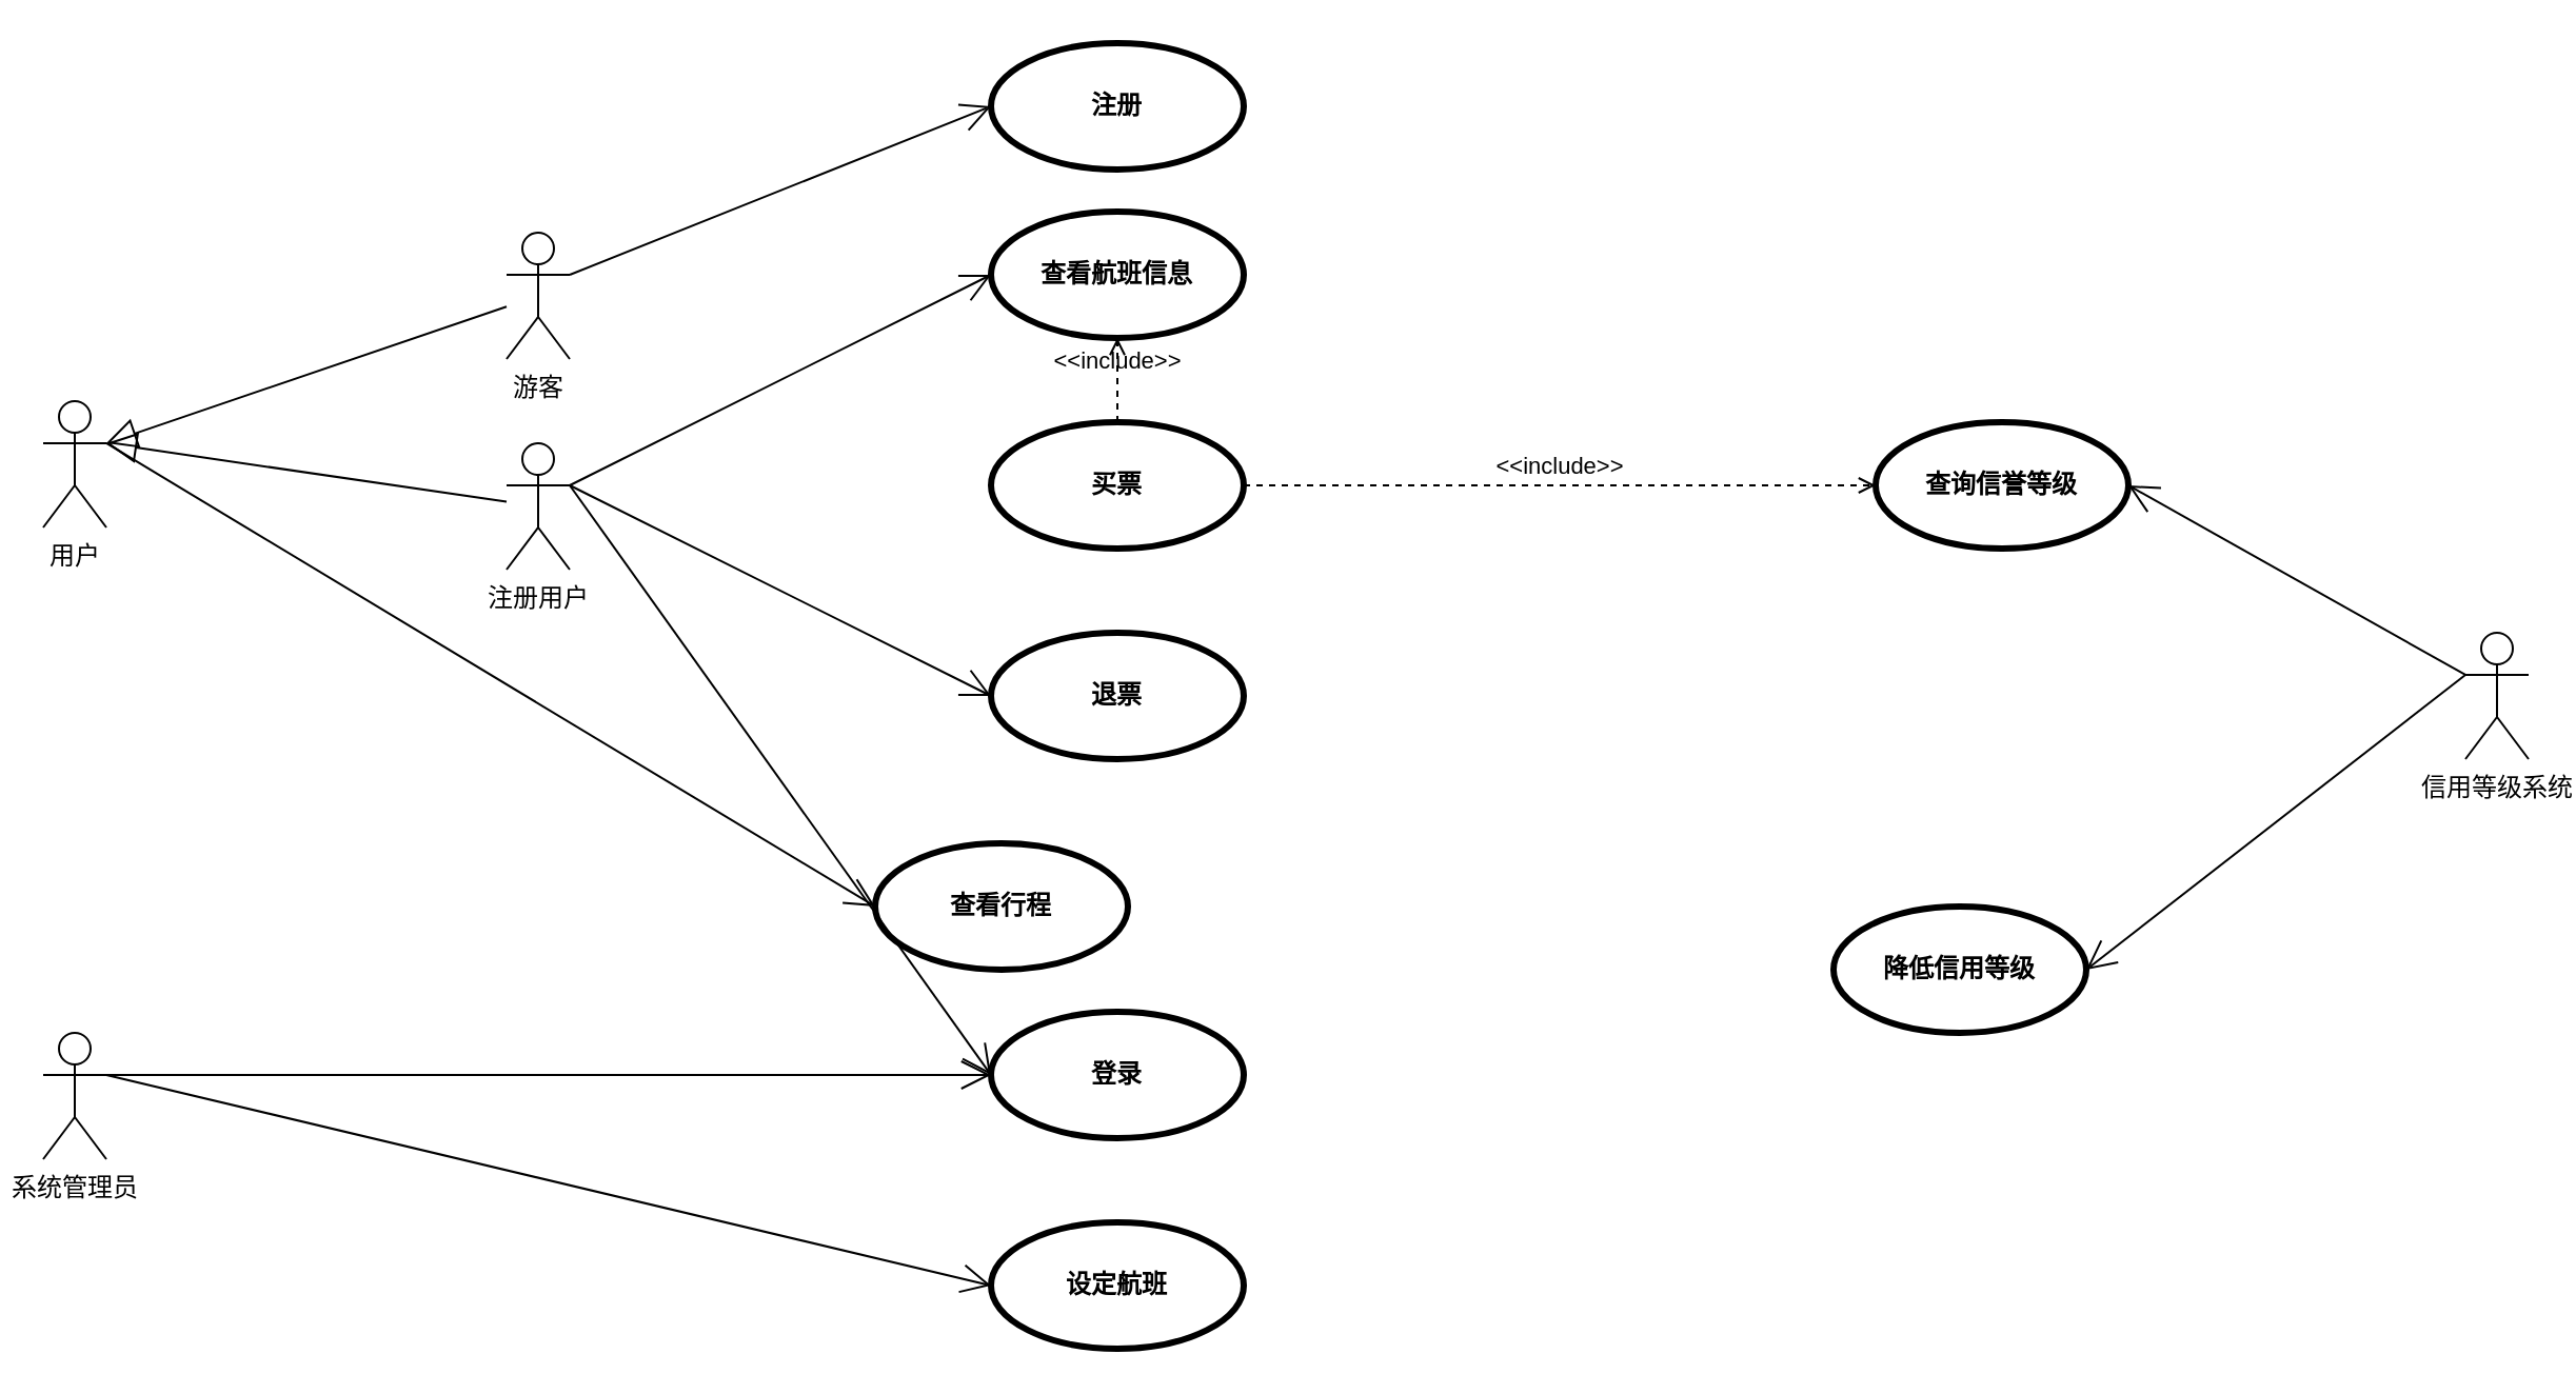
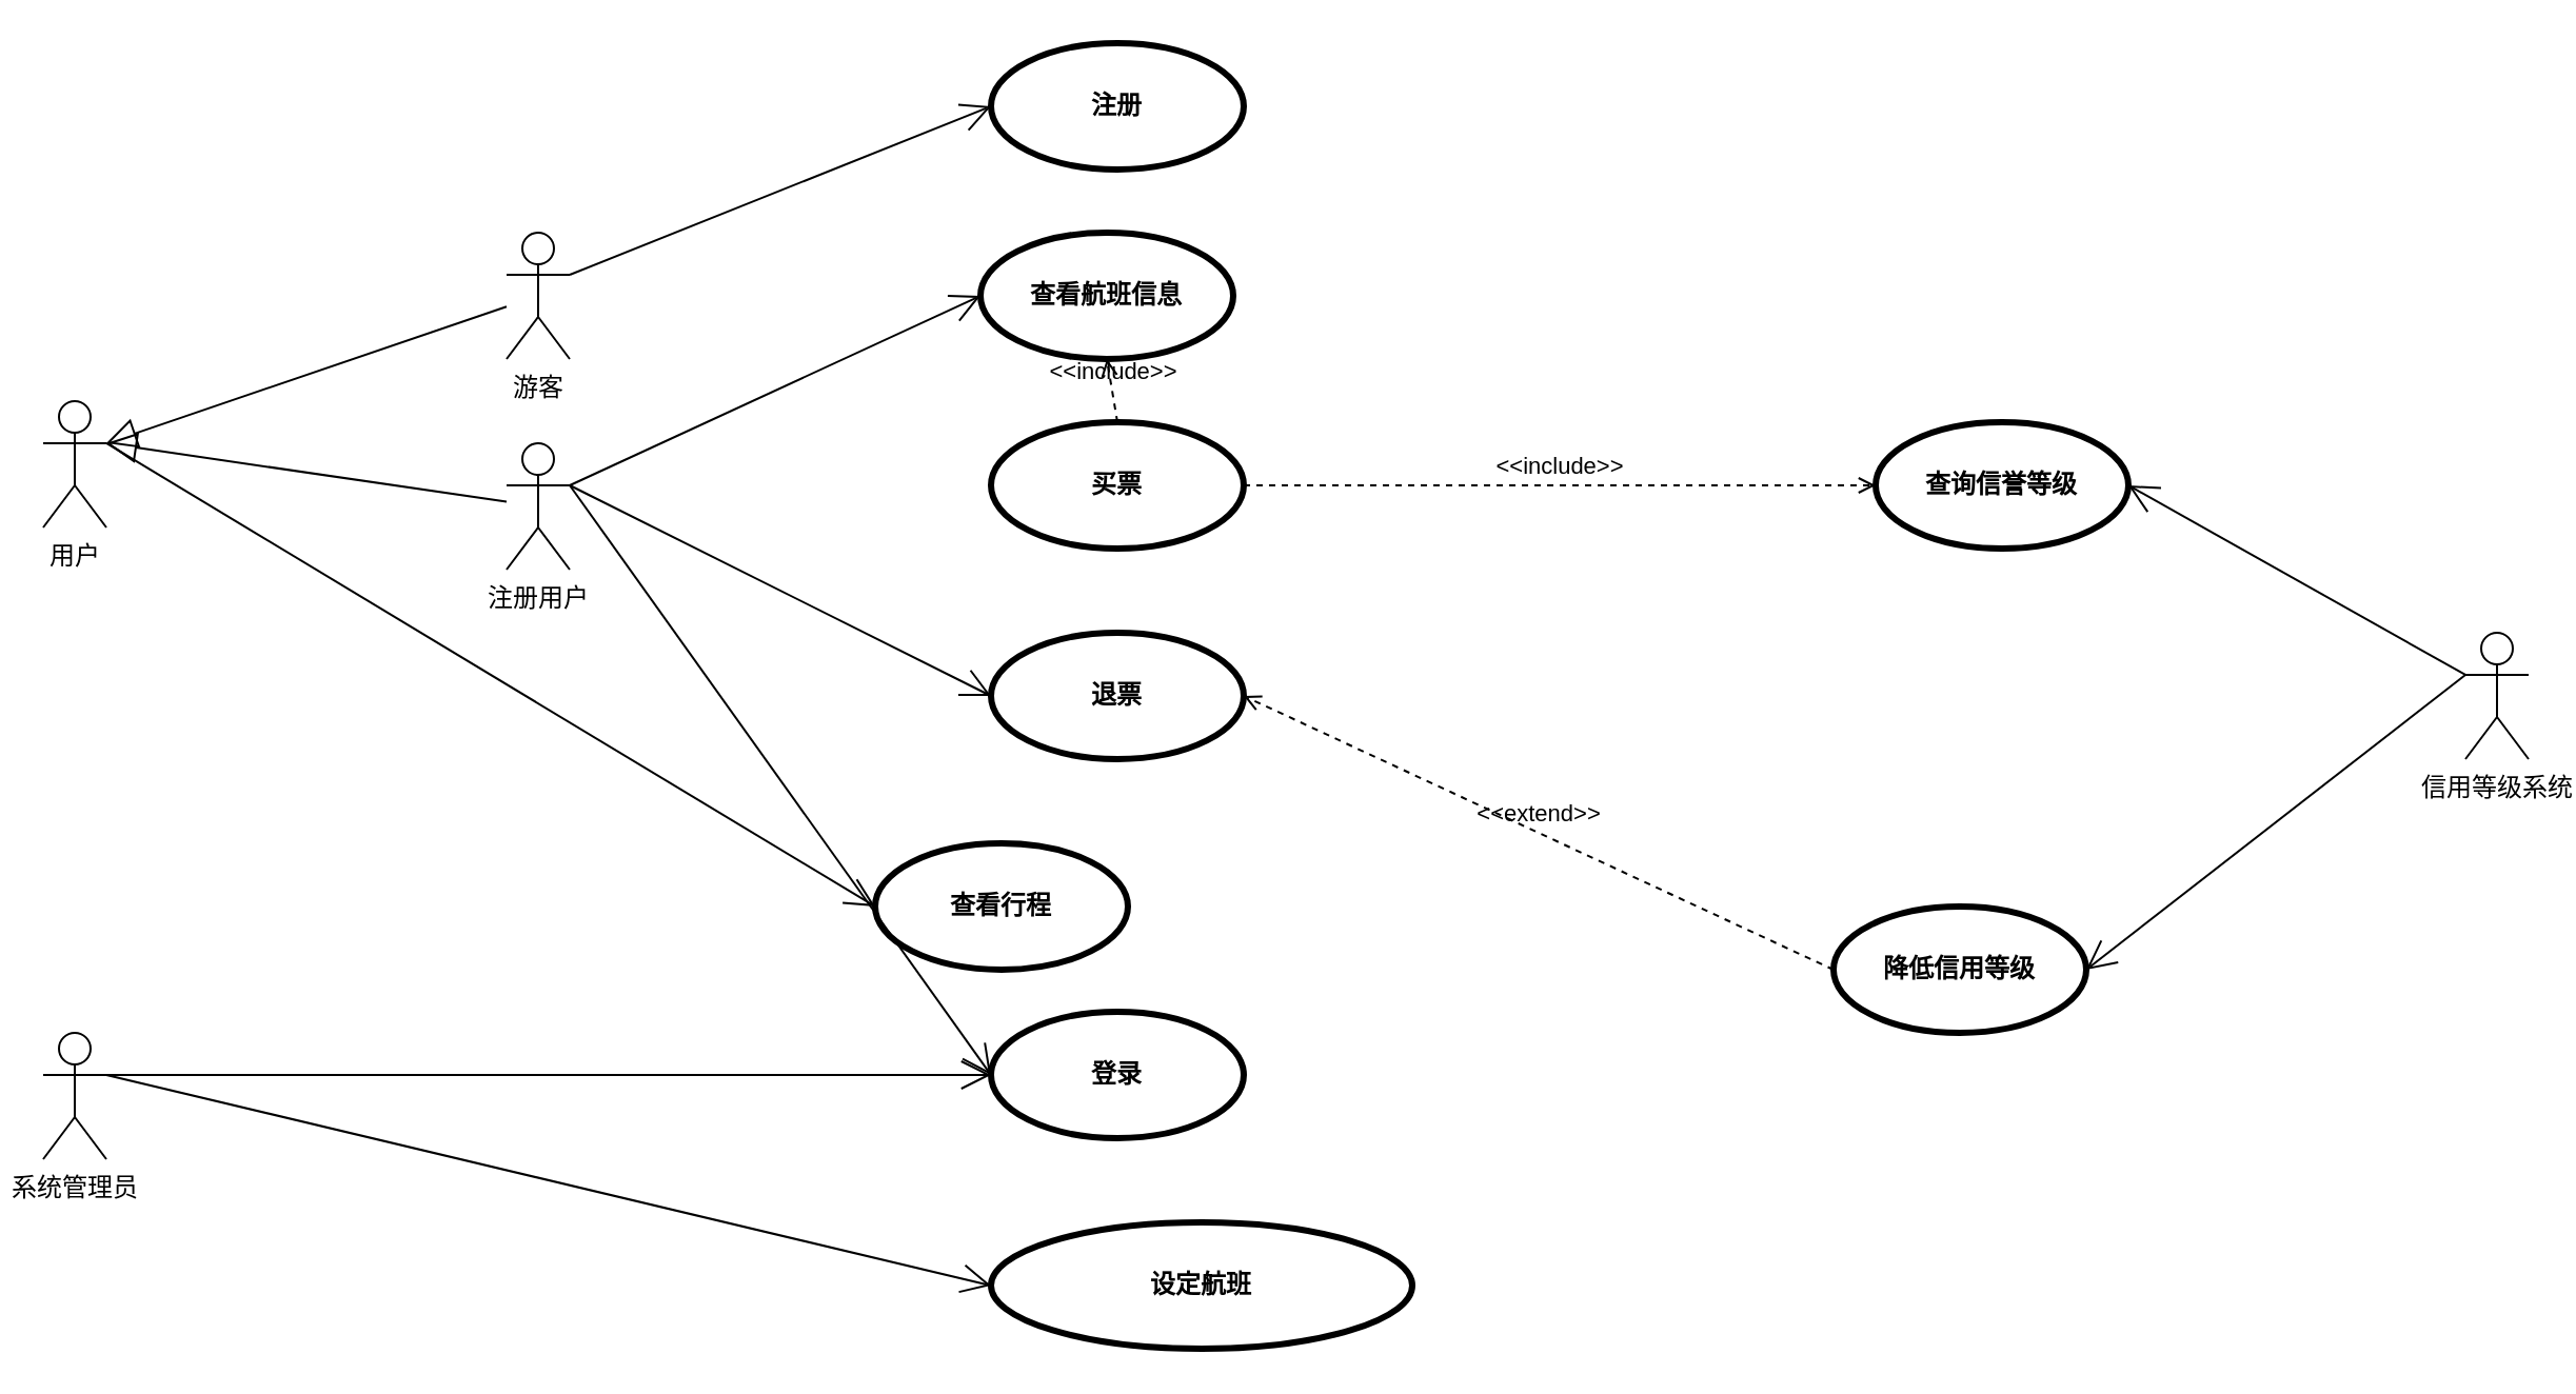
  <mxCell id="0" />
  <mxCell id="1" parent="0" />
  <mxCell id="2" value="用户" style="shape=umlActor;verticalLabelPosition=bottom;verticalAlign=top;html=1;outlineConnect=0;" vertex="1" parent="1"><mxGeometry x="20" y="190" width="30" height="60" as="geometry" /></mxCell>
  <mxCell id="3" value="游客" style="shape=umlActor;verticalLabelPosition=bottom;verticalAlign=top;html=1;outlineConnect=0;" vertex="1" parent="1"><mxGeometry x="240" y="110" width="30" height="60" as="geometry" /></mxCell>
  <mxCell id="4" value="注册用户" style="shape=umlActor;verticalLabelPosition=bottom;verticalAlign=top;html=1;outlineConnect=0;" vertex="1" parent="1"><mxGeometry x="240" y="210" width="30" height="60" as="geometry" /></mxCell>
  <mxCell id="5" value="信用等级系统&lt;br&gt;" style="shape=umlActor;verticalLabelPosition=bottom;verticalAlign=top;html=1;outlineConnect=0;" vertex="1" parent="1"><mxGeometry x="1170" y="300" width="30" height="60" as="geometry" /></mxCell>
  <mxCell id="6" value="系统管理员&lt;br&gt;" style="shape=umlActor;verticalLabelPosition=bottom;verticalAlign=top;html=1;outlineConnect=0;" vertex="1" parent="1"><mxGeometry x="20" y="490" width="30" height="60" as="geometry" /></mxCell>
  <mxCell id="7" value="" style="edgeStyle=none;html=1;endArrow=block;endFill=0;endSize=12;verticalAlign=bottom;rounded=0;entryX=1;entryY=0.333;entryDx=0;entryDy=0;entryPerimeter=0;" edge="1" parent="1" source="3" target="2"><mxGeometry width="160" relative="1" as="geometry"><mxPoint x="360" y="370" as="sourcePoint" /><mxPoint x="520" y="370" as="targetPoint" /></mxGeometry></mxCell>
  <mxCell id="8" value="" style="edgeStyle=none;html=1;endArrow=block;endFill=0;endSize=12;verticalAlign=bottom;rounded=0;entryX=1;entryY=0.333;entryDx=0;entryDy=0;entryPerimeter=0;" edge="1" parent="1" source="4" target="2"><mxGeometry width="160" relative="1" as="geometry"><mxPoint x="250" y="135" as="sourcePoint" /><mxPoint x="60" y="190" as="targetPoint" /></mxGeometry></mxCell>
  <mxCell id="9" value="买票" style="shape=ellipse;html=1;strokeWidth=3;fontStyle=1;whiteSpace=wrap;align=center;perimeter=ellipsePerimeter;" vertex="1" parent="1"><mxGeometry x="470" y="200" width="120" height="60" as="geometry" /></mxCell>
- <mxCell id="10" value="查看航班信息" style="shape=ellipse;html=1;strokeWidth=3;fontStyle=1;whiteSpace=wrap;align=center;perimeter=ellipsePerimeter;" vertex="1" parent="1"><mxGeometry x="470" y="100" width="120" height="60" as="geometry" /></mxCell>
+ <mxCell id="10" value="查看航班信息" style="shape=ellipse;html=1;strokeWidth=3;fontStyle=1;whiteSpace=wrap;align=center;perimeter=ellipsePerimeter;" vertex="1" parent="1"><mxGeometry x="465" y="110" width="120" height="60" as="geometry" /></mxCell>
  <mxCell id="11" value="退票" style="shape=ellipse;html=1;strokeWidth=3;fontStyle=1;whiteSpace=wrap;align=center;perimeter=ellipsePerimeter;" vertex="1" parent="1"><mxGeometry x="470" y="300" width="120" height="60" as="geometry" /></mxCell>
  <mxCell id="12" value="" style="endArrow=open;endFill=1;endSize=12;html=1;rounded=0;entryX=0;entryY=0.5;entryDx=0;entryDy=0;" edge="1" parent="1" target="11"><mxGeometry width="160" relative="1" as="geometry"><mxPoint x="270" y="230" as="sourcePoint" /><mxPoint x="480" y="230" as="targetPoint" /><Array as="points" /></mxGeometry></mxCell>
  <mxCell id="13" value="" style="endArrow=open;endFill=1;endSize=12;html=1;rounded=0;entryX=0;entryY=0.5;entryDx=0;entryDy=0;" edge="1" parent="1" target="10"><mxGeometry width="160" relative="1" as="geometry"><mxPoint x="270" y="230" as="sourcePoint" /><mxPoint x="470" y="130" as="targetPoint" /></mxGeometry></mxCell>
- <mxCell id="14" value="设定航班" style="shape=ellipse;html=1;strokeWidth=3;fontStyle=1;whiteSpace=wrap;align=center;perimeter=ellipsePerimeter;" vertex="1" parent="1"><mxGeometry x="470" y="580" width="120" height="60" as="geometry" /></mxCell>
+ <mxCell id="14" value="设定航班" style="shape=ellipse;html=1;strokeWidth=3;fontStyle=1;whiteSpace=wrap;align=center;perimeter=ellipsePerimeter;" vertex="1" parent="1"><mxGeometry x="470" y="580" width="200" height="60" as="geometry" /></mxCell>
  <mxCell id="15" value="" style="endArrow=open;endFill=1;endSize=12;html=1;rounded=0;entryX=0;entryY=0.5;entryDx=0;entryDy=0;exitX=1;exitY=0.333;exitDx=0;exitDy=0;exitPerimeter=0;" edge="1" parent="1" source="6" target="14"><mxGeometry width="160" relative="1" as="geometry"><mxPoint x="280" y="240" as="sourcePoint" /><mxPoint x="480" y="350" as="targetPoint" /><Array as="points" /></mxGeometry></mxCell>
  <mxCell id="16" value="登录" style="shape=ellipse;html=1;strokeWidth=3;fontStyle=1;whiteSpace=wrap;align=center;perimeter=ellipsePerimeter;" vertex="1" parent="1"><mxGeometry x="470" y="480" width="120" height="60" as="geometry" /></mxCell>
  <mxCell id="17" value="" style="endArrow=open;endFill=1;endSize=12;html=1;rounded=0;exitX=1;exitY=0.333;exitDx=0;exitDy=0;exitPerimeter=0;" edge="1" parent="1" source="6" target="16"><mxGeometry width="160" relative="1" as="geometry"><mxPoint x="60" y="400" as="sourcePoint" /><mxPoint x="470" y="400" as="targetPoint" /><Array as="points" /></mxGeometry></mxCell>
  <mxCell id="18" value="查询信誉等级" style="shape=ellipse;html=1;strokeWidth=3;fontStyle=1;whiteSpace=wrap;align=center;perimeter=ellipsePerimeter;" vertex="1" parent="1"><mxGeometry x="890" y="200" width="120" height="60" as="geometry" /></mxCell>
  <mxCell id="19" value="" style="endArrow=open;endFill=1;endSize=12;html=1;rounded=0;entryX=1;entryY=0.5;entryDx=0;entryDy=0;exitX=0;exitY=0.333;exitDx=0;exitDy=0;exitPerimeter=0;" edge="1" parent="1" source="5" target="18"><mxGeometry width="160" relative="1" as="geometry"><mxPoint x="1140" y="320" as="sourcePoint" /><mxPoint x="493" y="449" as="targetPoint" /><Array as="points" /></mxGeometry></mxCell>
  <mxCell id="20" value="注册" style="shape=ellipse;html=1;strokeWidth=3;fontStyle=1;whiteSpace=wrap;align=center;perimeter=ellipsePerimeter;" vertex="1" parent="1"><mxGeometry x="470" y="20" width="120" height="60" as="geometry" /></mxCell>
  <mxCell id="21" value="查看行程" style="shape=ellipse;html=1;strokeWidth=3;fontStyle=1;whiteSpace=wrap;align=center;perimeter=ellipsePerimeter;" vertex="1" parent="1"><mxGeometry x="415" y="400" width="120" height="60" as="geometry" /></mxCell>
  <mxCell id="22" value="降低信用等级" style="shape=ellipse;html=1;strokeWidth=3;fontStyle=1;whiteSpace=wrap;align=center;perimeter=ellipsePerimeter;" vertex="1" parent="1"><mxGeometry x="870" y="430" width="120" height="60" as="geometry" /></mxCell>
  <mxCell id="23" value="" style="endArrow=open;endFill=1;endSize=12;html=1;rounded=0;entryX=1;entryY=0.5;entryDx=0;entryDy=0;exitX=0;exitY=0.333;exitDx=0;exitDy=0;exitPerimeter=0;" edge="1" parent="1" source="5" target="22"><mxGeometry width="160" relative="1" as="geometry"><mxPoint x="60" y="710" as="sourcePoint" /><mxPoint x="470" y="720" as="targetPoint" /><Array as="points" /></mxGeometry></mxCell>
  <mxCell id="24" value="" style="endArrow=open;endFill=1;endSize=12;html=1;rounded=0;entryX=0;entryY=0.5;entryDx=0;entryDy=0;" edge="1" parent="1" target="20"><mxGeometry width="160" relative="1" as="geometry"><mxPoint x="270" y="130" as="sourcePoint" /><mxPoint x="480" y="140" as="targetPoint" /></mxGeometry></mxCell>
  <mxCell id="25" value="" style="endArrow=open;endFill=1;endSize=12;html=1;rounded=0;entryX=0;entryY=0.5;entryDx=0;entryDy=0;exitX=1;exitY=0.333;exitDx=0;exitDy=0;exitPerimeter=0;" edge="1" parent="1" source="2" target="21"><mxGeometry width="160" relative="1" as="geometry"><mxPoint x="60" y="220" as="sourcePoint" /><mxPoint x="490" y="440" as="targetPoint" /><Array as="points" /></mxGeometry></mxCell>
  <mxCell id="26" value="" style="endArrow=open;endFill=1;endSize=12;html=1;rounded=0;entryX=0;entryY=0.5;entryDx=0;entryDy=0;exitX=1;exitY=0.333;exitDx=0;exitDy=0;exitPerimeter=0;" edge="1" parent="1" source="4" target="16"><mxGeometry width="160" relative="1" as="geometry"><mxPoint x="280" y="240" as="sourcePoint" /><mxPoint x="480" y="340" as="targetPoint" /><Array as="points" /></mxGeometry></mxCell>
  <mxCell id="27" value="&amp;lt;&amp;lt;include&amp;gt;&amp;gt;" style="html=1;verticalAlign=bottom;labelBackgroundColor=none;endArrow=open;endFill=0;dashed=1;rounded=0;exitX=1;exitY=0.5;exitDx=0;exitDy=0;entryX=0;entryY=0.5;entryDx=0;entryDy=0;" edge="1" parent="1" source="9" target="18"><mxGeometry width="160" relative="1" as="geometry"><mxPoint x="640" y="210" as="sourcePoint" /><mxPoint x="680" y="300" as="targetPoint" /></mxGeometry></mxCell>
  <mxCell id="28" value="&amp;lt;&amp;lt;include&amp;gt;&amp;gt;" style="html=1;verticalAlign=bottom;labelBackgroundColor=none;endArrow=open;endFill=0;dashed=1;rounded=0;exitX=0.5;exitY=0;exitDx=0;exitDy=0;entryX=0.5;entryY=1;entryDx=0;entryDy=0;" edge="1" parent="1" source="9" target="10"><mxGeometry width="160" relative="1" as="geometry"><mxPoint x="600" y="240" as="sourcePoint" /><mxPoint x="900" y="240" as="targetPoint" /></mxGeometry></mxCell>
+ <mxCell id="29" value="&amp;lt;&amp;lt;extend&amp;gt;&amp;gt;" style="html=1;verticalAlign=bottom;labelBackgroundColor=none;endArrow=open;endFill=0;dashed=1;rounded=0;entryX=1;entryY=0.5;entryDx=0;entryDy=0;exitX=0;exitY=0.5;exitDx=0;exitDy=0;" edge="1" parent="1" source="22" target="11"><mxGeometry width="160" relative="1" as="geometry"><mxPoint x="380" y="350" as="sourcePoint" /><mxPoint x="540" y="350" as="targetPoint" /></mxGeometry></mxCell>
